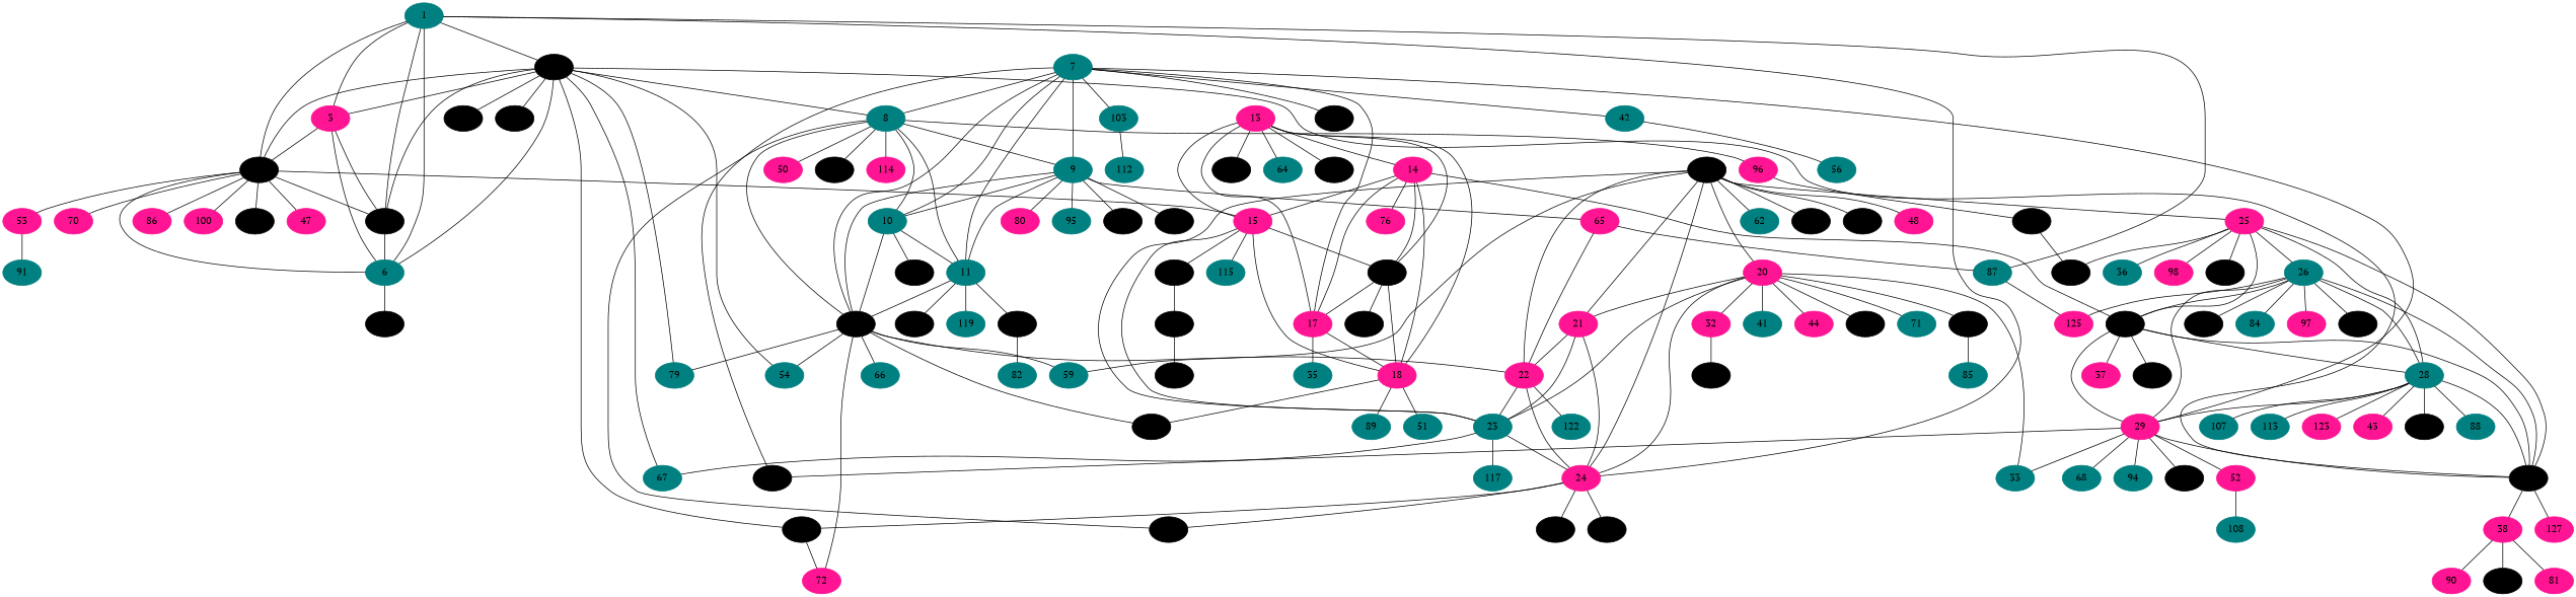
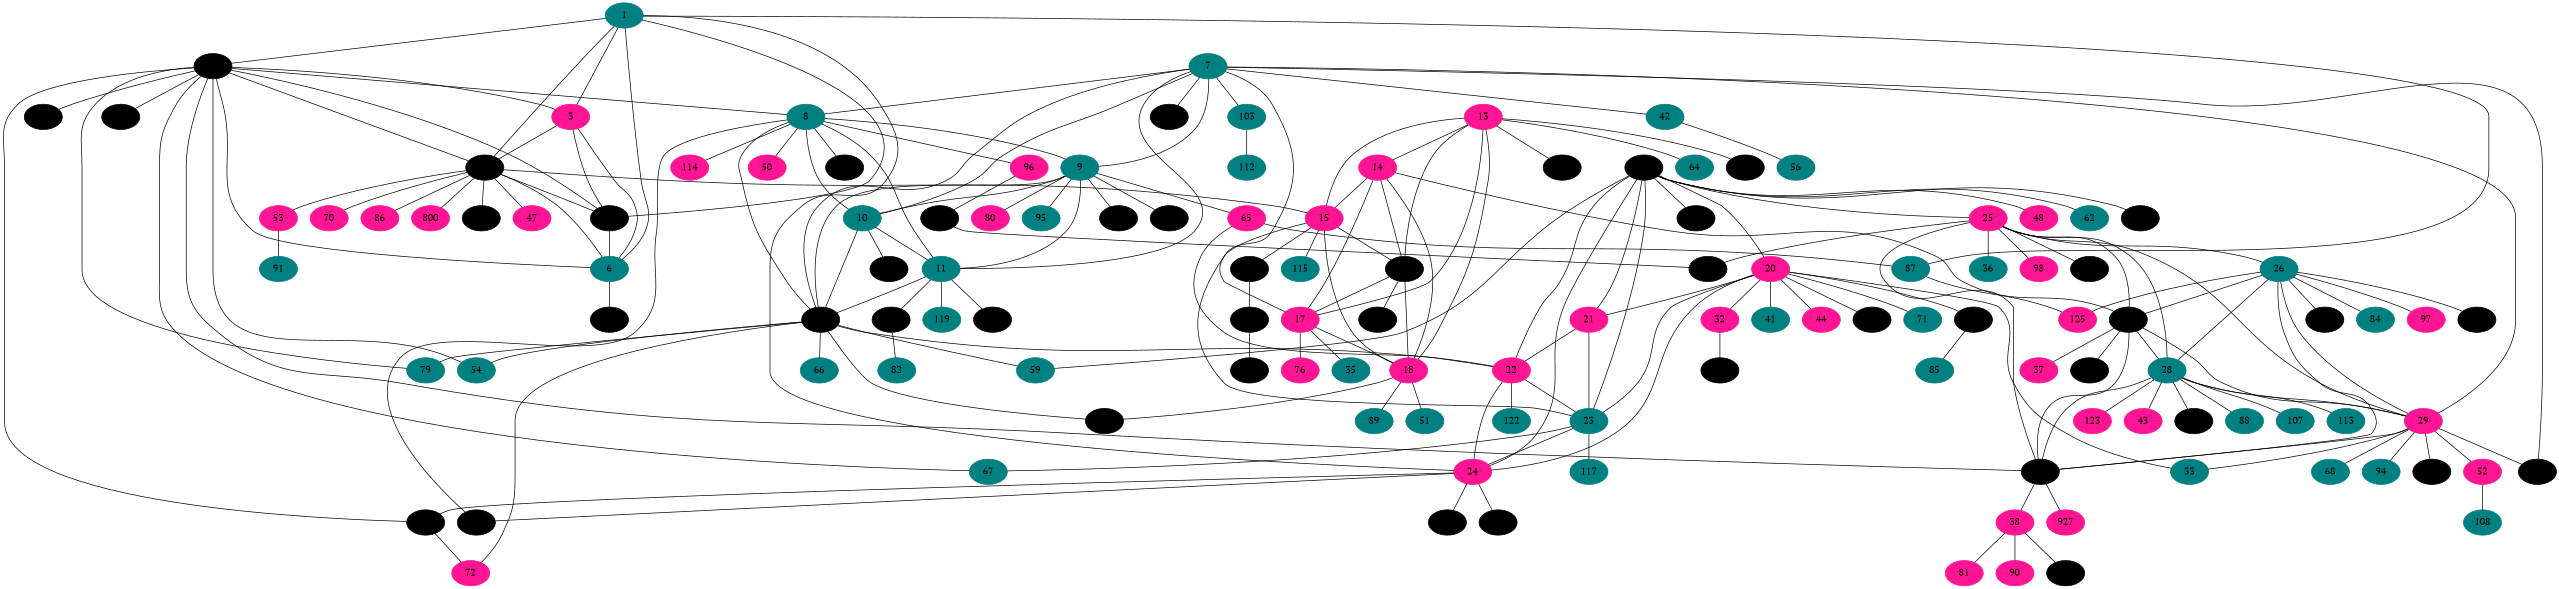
  graph {
    fontname="PT Serif"
    node [color=black fontname="PT Serif" style=filled]
    edge [fontname="PT Serif"]
    1 [color=teal]
    2
    3 [color=deeppink]
    4
    5
    6 [color=teal]
    24 [color=deeppink]
    87 [color=teal]
    8 [color=teal]
    30
    54 [color=teal]
    58
    67 [color=teal]
    69
    79 [color=teal]
    116
    15 [color=deeppink]
    47 [color=deeppink]
    53 [color=deeppink]
    70 [color=deeppink]
    86 [color=deeppink]
-   100 [color=deeppink]
+   100 [color=deeppink label=800]
    111
    75
    73
    40
    106
    125 [color=deeppink]
    9 [color=teal]
    10 [color=teal]
    11 [color=teal]
    12
    50 [color=deeppink]
    96 [color=deeppink]
    101
    114 [color=deeppink]
    38 [color=deeppink]
-   127 [color=deeppink]
+   127 [color=deeppink label=927]
    72 [color=deeppink]
    16
    18 [color=deeppink]
    23 [color=teal]
    39
    115 [color=teal]
    91 [color=teal]
    7 [color=teal]
    17 [color=deeppink]
    29 [color=deeppink]
    42 [color=teal]
    49
    103 [color=teal]
    118
    45
    63
    65 [color=deeppink]
    80 [color=deeppink]
    95 [color=teal]
    93
    74
    77
    119 [color=teal]
    22 [color=deeppink]
    31
    59 [color=teal]
    66 [color=teal]
    35 [color=teal]
    33 [color=teal]
    52 [color=deeppink]
    68 [color=teal]
    94 [color=teal]
    109
    56 [color=teal]
    112 [color=teal]
    126
    82 [color=teal]
    122 [color=teal]
    13 [color=deeppink]
    14 [color=deeppink]
    34
    64 [color=teal]
    110
    27
    76 [color=deeppink]
    78
    51 [color=teal]
    89 [color=teal]
    28 [color=teal]
    37 [color=deeppink]
    120
    117 [color=teal]
    92
    19
    20 [color=deeppink]
    21 [color=deeppink]
    25 [color=deeppink]
    48 [color=deeppink]
    62 [color=teal]
    104
    124
    32 [color=deeppink]
    41 [color=teal]
    44 [color=deeppink]
    57
    71 [color=teal]
    83
    26 [color=teal]
    36 [color=teal]
    98 [color=deeppink]
    99
    128
    60
    85 [color=teal]
    46
    84 [color=teal]
    97 [color=deeppink]
    121
    43 [color=deeppink]
    61
    88 [color=teal]
    107 [color=teal]
    113 [color=teal]
    123 [color=deeppink]
    108 [color=teal]
    55
    81 [color=deeppink]
    90 [color=deeppink]
    105
    1 -- 2
    1 -- 3
    1 -- 4
    1 -- 5
    1 -- 6
    1 -- 24
    1 -- 87
    2 -- 3
    2 -- 4
    2 -- 5
    2 -- 6
    2 -- 8
    2 -- 30
    2 -- 54
    2 -- 58
    2 -- 67
    2 -- 69
    2 -- 79
    2 -- 116
    3 -- 4
    3 -- 5
    3 -- 6
    4 -- 5
    4 -- 6
    4 -- 15
    4 -- 47
    4 -- 53
    4 -- 70
    4 -- 86
    4 -- 100
    4 -- 111
    5 -- 6
    6 -- 75
    24 -- 58
    24 -- 73
    24 -- 40
    24 -- 106
    87 -- 125
    8 -- 73
    8 -- 9
    8 -- 10
    8 -- 11
    8 -- 12
    8 -- 50
    8 -- 96
    8 -- 101
    8 -- 114
    30 -- 38
    30 -- 127
    58 -- 72
    15 -- 16
    15 -- 18
    15 -- 23
    15 -- 39
    15 -- 115
    53 -- 91
    9 -- 10
    9 -- 11
    9 -- 12
    9 -- 45
    9 -- 63
    9 -- 65
    9 -- 80
    9 -- 95
    10 -- 11
    10 -- 12
    10 -- 93
    11 -- 12
    11 -- 74
    11 -- 77
    11 -- 119
    12 -- 54
    12 -- 79
    12 -- 72
    12 -- 22
    12 -- 31
    12 -- 59
    12 -- 66
    96 -- 126
    38 -- 55
    38 -- 81
    38 -- 90
    16 -- 18
    16 -- 17
    16 -- 78
    18 -- 31
    18 -- 51
    18 -- 89
    23 -- 24
    23 -- 67
    23 -- 117
    39 -- 92
    7 -- 8
    7 -- 9
    7 -- 10
    7 -- 11
    7 -- 12
    7 -- 17
    7 -- 29
    7 -- 42
    7 -- 49
    7 -- 103
    7 -- 118
    17 -- 18
    17 -- 35
    29 -- 30
    29 -- 49
    29 -- 33
    29 -- 52
    29 -- 68
    29 -- 94
    29 -- 109
    42 -- 56
    103 -- 112
    65 -- 87
    65 -- 22
    77 -- 82
    22 -- 24
    22 -- 23
    22 -- 122
    52 -- 108
    126 -- 128
    13 -- 15
    13 -- 16
    13 -- 18
    13 -- 17
    13 -- 14
    13 -- 34
    13 -- 64
    13 -- 110
    14 -- 15
    14 -- 16
    14 -- 18
    14 -- 17
    14 -- 27
-   14 -- 76
+   17 -- 76
    27 -- 30
    27 -- 29
    27 -- 28
    27 -- 37
    27 -- 120
    28 -- 30
    28 -- 29
    28 -- 43
    28 -- 61
    28 -- 88
    28 -- 107
    28 -- 113
    28 -- 123
    92 -- 105
    19 -- 24
    19 -- 23
    19 -- 22
    19 -- 59
    19 -- 20
    19 -- 21
    19 -- 25
    19 -- 48
    19 -- 62
    19 -- 104
    19 -- 124
    20 -- 24
    20 -- 23
    20 -- 33
    20 -- 21
    20 -- 32
    20 -- 41
    20 -- 44
    20 -- 57
    20 -- 71
    20 -- 83
-   21 -- 24
    21 -- 23
    21 -- 22
    25 -- 30
+   25 -- 29
    25 -- 27
    25 -- 28
    25 -- 26
    25 -- 36
    25 -- 98
    25 -- 99
    25 -- 128
    32 -- 60
    83 -- 85
    26 -- 30
    26 -- 125
    26 -- 29
    26 -- 27
    26 -- 28
    26 -- 46
    26 -- 84
    26 -- 97
    26 -- 121
  }
